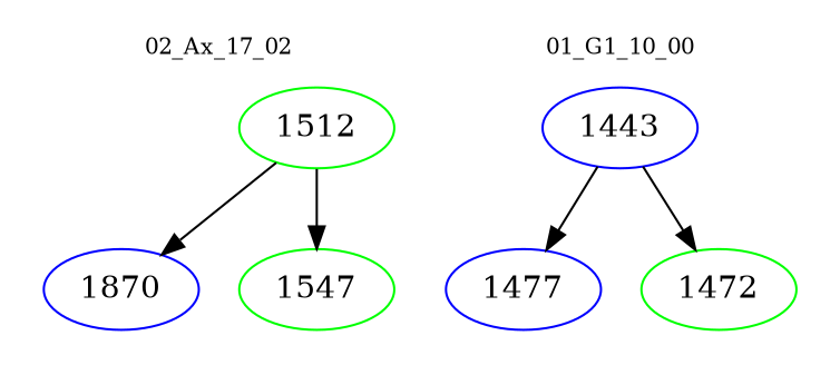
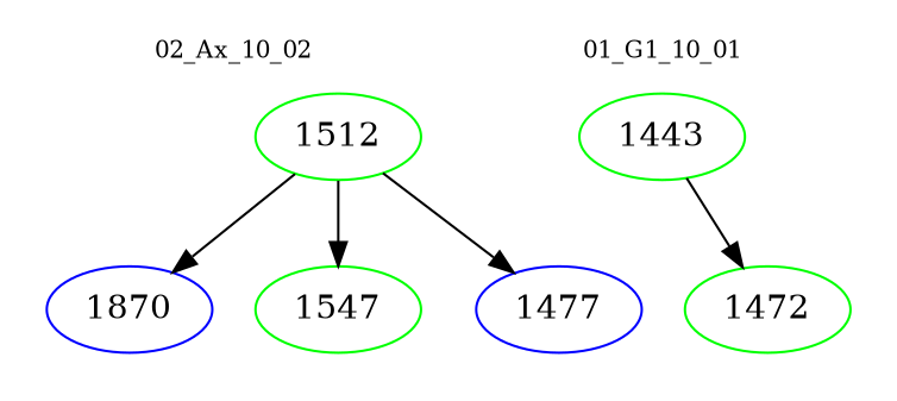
  digraph {
    node [color=green]
    edge [color=black]
    n1 [label=1512]
    n2 [color=blue label=1870]
    n3 [label=1547]
-   n4 [color=blue label=1443]
+   n4 [label=1443]
    n5 [color=blue label=1477]
    n6 [label=1472]
    subgraph cluster_1 {
      color=white
      fontsize=10
-     label="02_Ax_17_02"
+     label="02_Ax_10_02"
      n1
      n2
      n3
    }
    subgraph cluster_2 {
      color=white
      fontsize=10
-     label="01_G1_10_00"
+     label="01_G1_10_01"
      n4
      n5
      n6
    }
    n1 -> n2
    n1 -> n3
-   n4 -> n5
+   n1 -> n5
    n4 -> n6
  }
